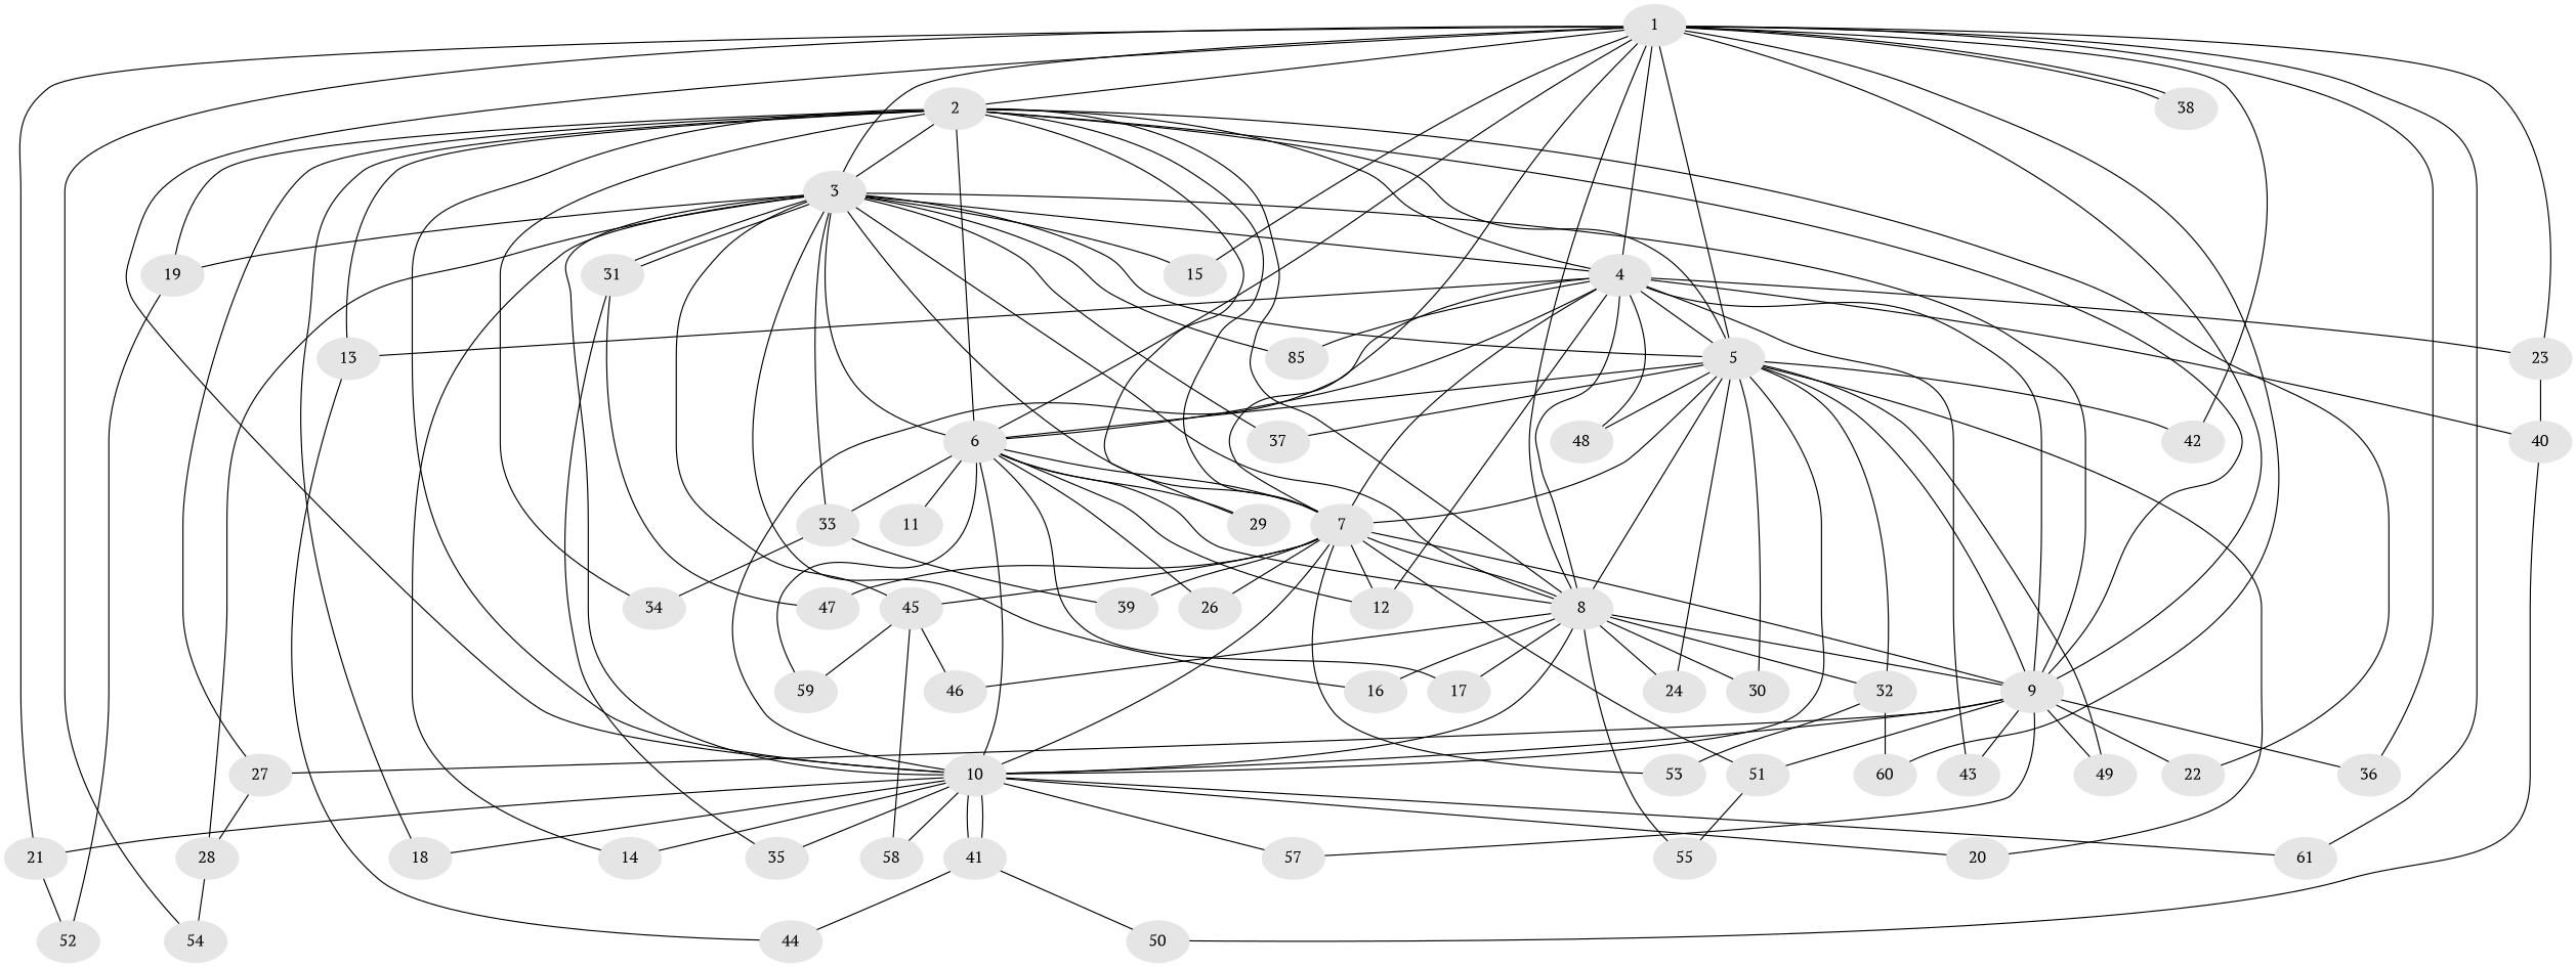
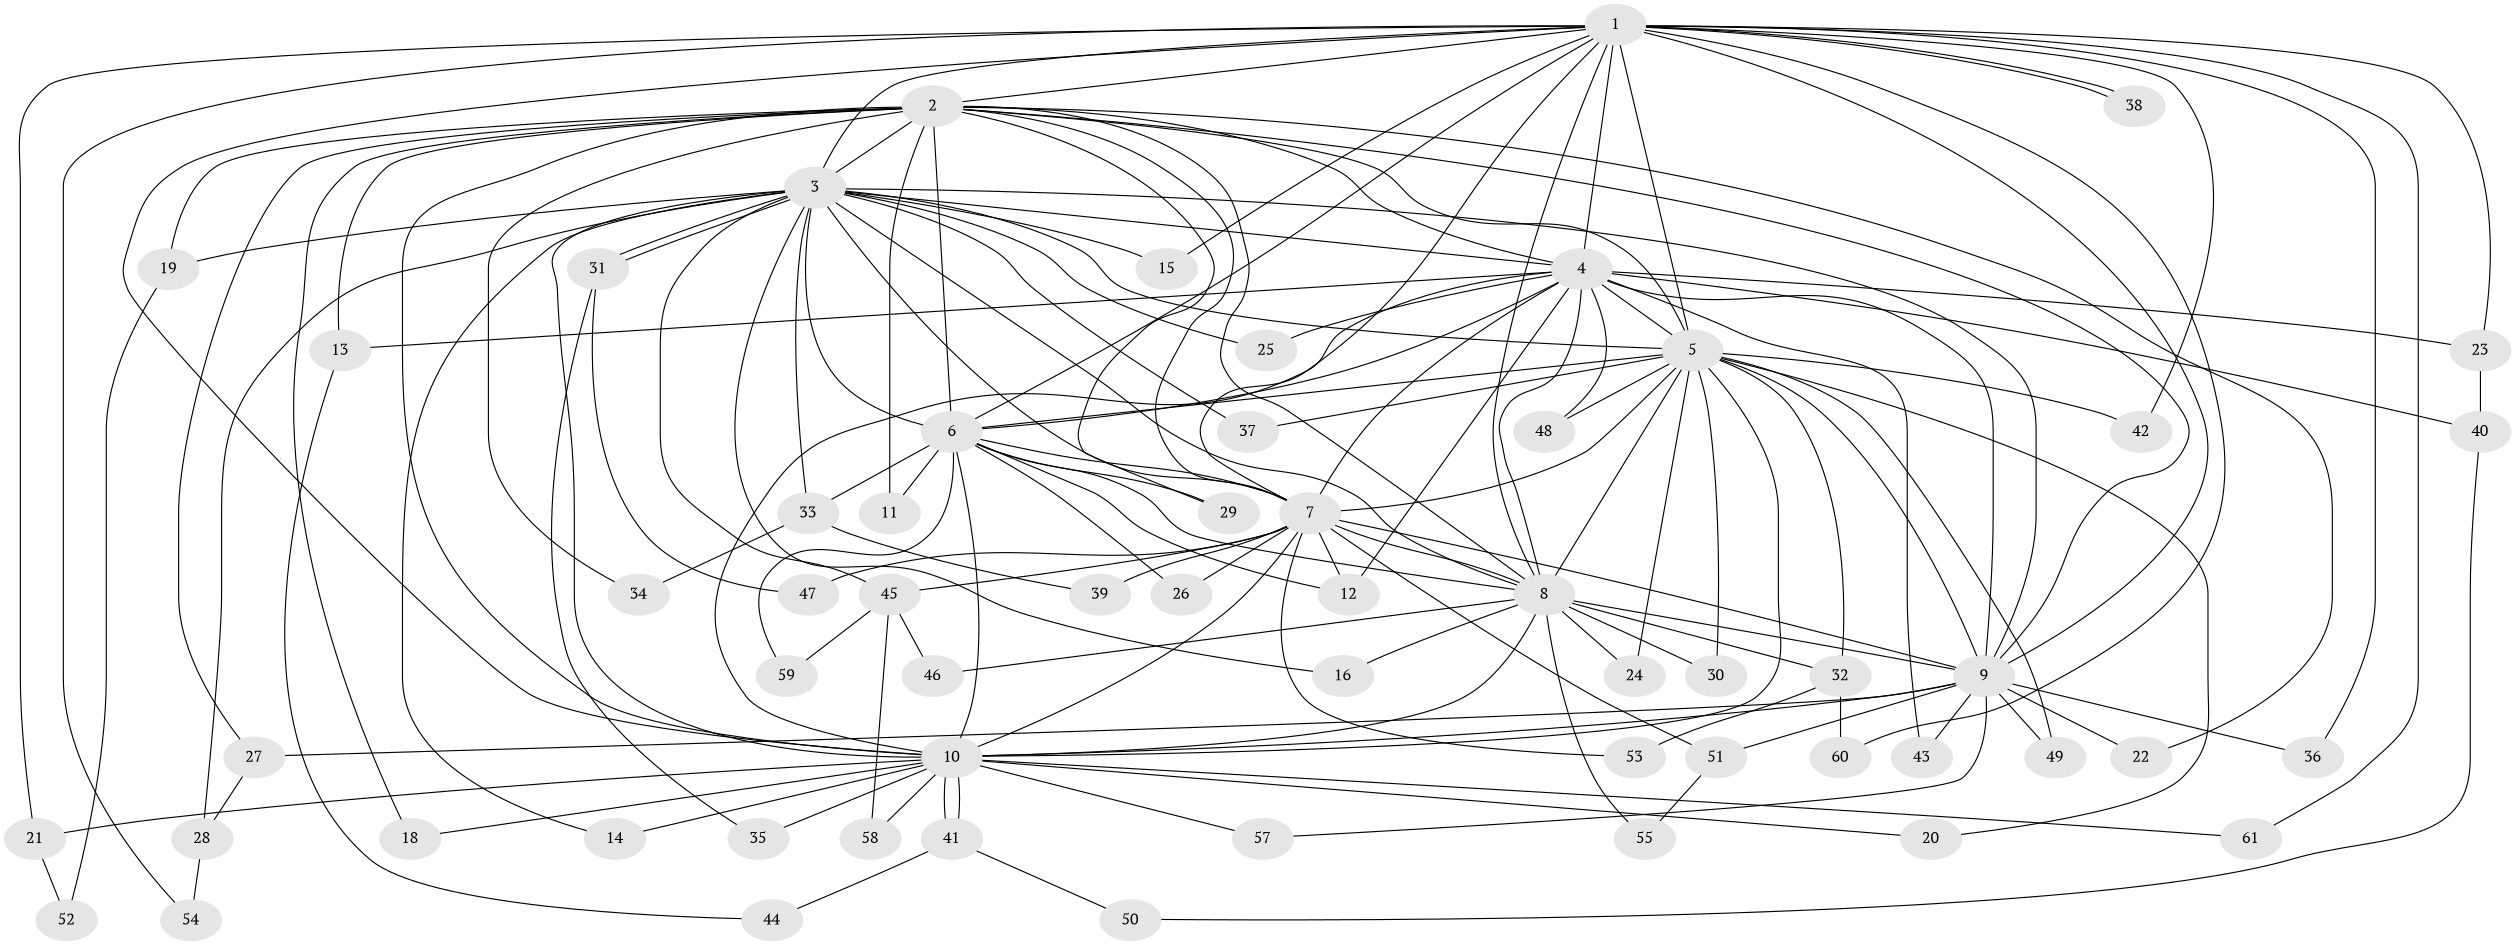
  graph {
    fontname="PT Serif"
    node [color=gray90 fontname="PT Serif" style=filled]
    edge [fontname="PT Serif"]
    1
    2
    3
    4
    5
    6
    7
    8
    9
    10
    15
    21
    23
    36
    38
    42
    54
    60
    61
    11
    13
    18
    19
    22
    27
    29
    34
    14
    16
-   25 [label=85]
+   25
    28
    31
    33
    37
    45
    12
    40
    43
    48
    20
    24
    30
    32
    49
-   17
    26
    59
    39
    47
    51
    53
    46
    55
    57
    35
    41
    58
    52
    44
    50
    1 -- 2
    1 -- 3
    1 -- 4
    1 -- 5
    1 -- 6
    1 -- 7
    1 -- 8
    1 -- 9
    1 -- 10
    1 -- 15
    1 -- 21
    1 -- 23
    1 -- 36
    1 -- 38
    1 -- 38
    1 -- 42
    1 -- 54
    1 -- 60
    1 -- 61
    2 -- 3
    2 -- 4
    2 -- 5
    2 -- 6
    2 -- 7
    2 -- 8
    2 -- 9
    2 -- 10
+   2 -- 11
    2 -- 13
    2 -- 18
    2 -- 19
    2 -- 22
    2 -- 27
    2 -- 29
    2 -- 34
    3 -- 4
    3 -- 5
    3 -- 6
    3 -- 7
    3 -- 8
    3 -- 9
    3 -- 10
    3 -- 15
    3 -- 19
    3 -- 14
    3 -- 16
    3 -- 25
    3 -- 28
    3 -- 31
    3 -- 31
    3 -- 33
    3 -- 37
    3 -- 45
    4 -- 5
    4 -- 6
    4 -- 7
    4 -- 8
    4 -- 9
    4 -- 10
    4 -- 23
    4 -- 13
    4 -- 25
    4 -- 12
    4 -- 40
    4 -- 43
    4 -- 48
    5 -- 6
    5 -- 7
    5 -- 8
    5 -- 9
    5 -- 10
    5 -- 42
    5 -- 37
    5 -- 48
    5 -- 20
    5 -- 24
    5 -- 30
    5 -- 32
    5 -- 49
    6 -- 7
    6 -- 8
    6 -- 10
    6 -- 11
    6 -- 29
    6 -- 33
    6 -- 12
-   6 -- 17
    6 -- 26
    6 -- 59
    7 -- 8
    7 -- 9
    7 -- 10
    7 -- 45
    7 -- 12
    7 -- 26
    7 -- 39
    7 -- 47
    7 -- 51
    7 -- 53
    8 -- 9
    8 -- 10
    8 -- 16
    8 -- 24
    8 -- 30
    8 -- 32
-   8 -- 17
    8 -- 46
    8 -- 55
    9 -- 10
    9 -- 36
    9 -- 22
    9 -- 27
    9 -- 43
    9 -- 49
    9 -- 51
    9 -- 57
    10 -- 21
    10 -- 61
    10 -- 18
    10 -- 14
    10 -- 20
    10 -- 57
    10 -- 35
    10 -- 41
    10 -- 41
    10 -- 58
    21 -- 52
    23 -- 40
    13 -- 44
    19 -- 52
    27 -- 28
    28 -- 54
    31 -- 47
    31 -- 35
    33 -- 34
    33 -- 39
    45 -- 59
    45 -- 46
    45 -- 58
    40 -- 50
    32 -- 60
    32 -- 53
    51 -- 55
    41 -- 44
    41 -- 50
  }
